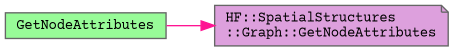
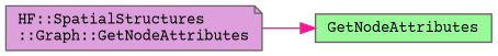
  digraph {
    rankdir=LR
    fontname="Courier Prime"
    node [fontname="Courier Prime" fontsize=10 style=filled]
    n1 [color=gray40 fillcolor=palegreen fontcolor=black height=0.2 label=GetNodeAttributes shape=box width=0.4]
    n2 [color=grey40 fillcolor=plum height=0.2 label="HF::SpatialStructures\l::Graph::GetNodeAttributes" shape=note width=0.4]
-   n1 -> n2 [color=deeppink fontname="Courier Prime" fontsize=10 labelfontname=Helvetica labelfontsize=10 style=solid]
+   n2 -> n1 [color=deeppink fontname="Courier Prime" fontsize=10 labelfontname=Helvetica labelfontsize=10 style=solid]
  }
